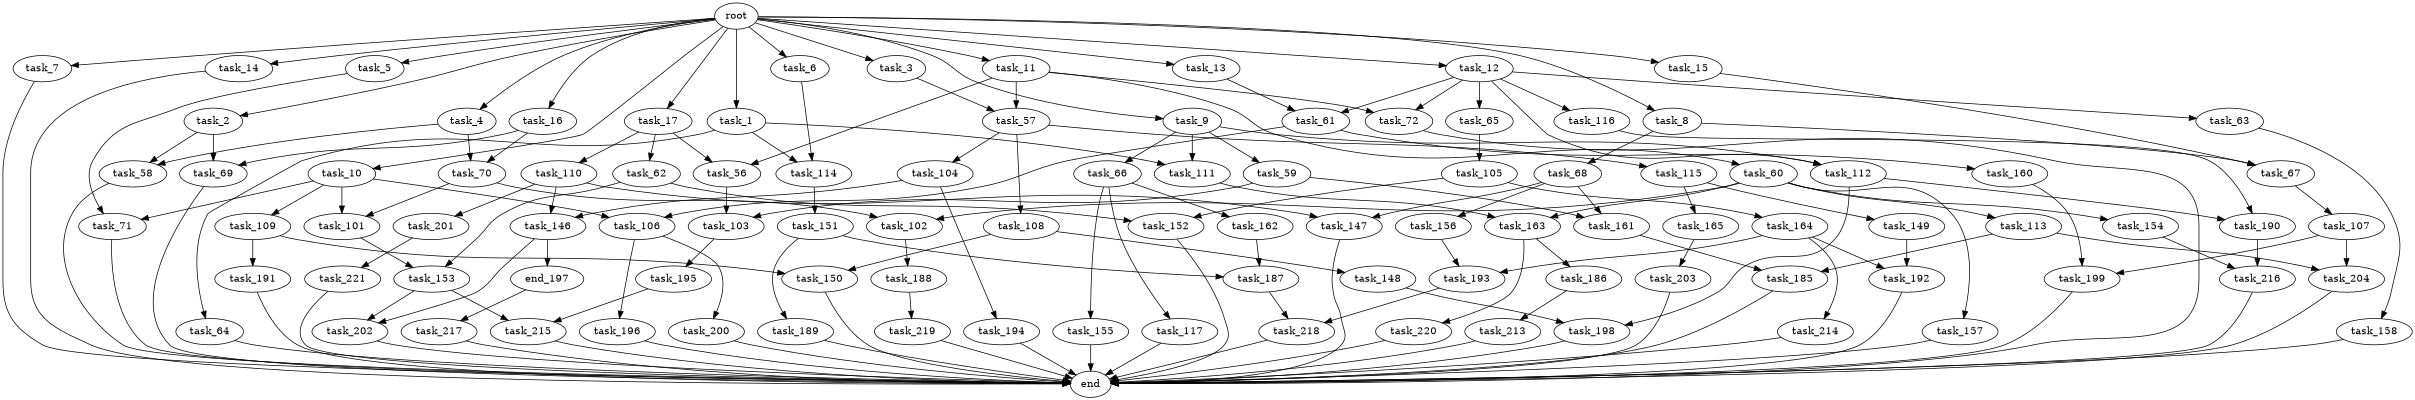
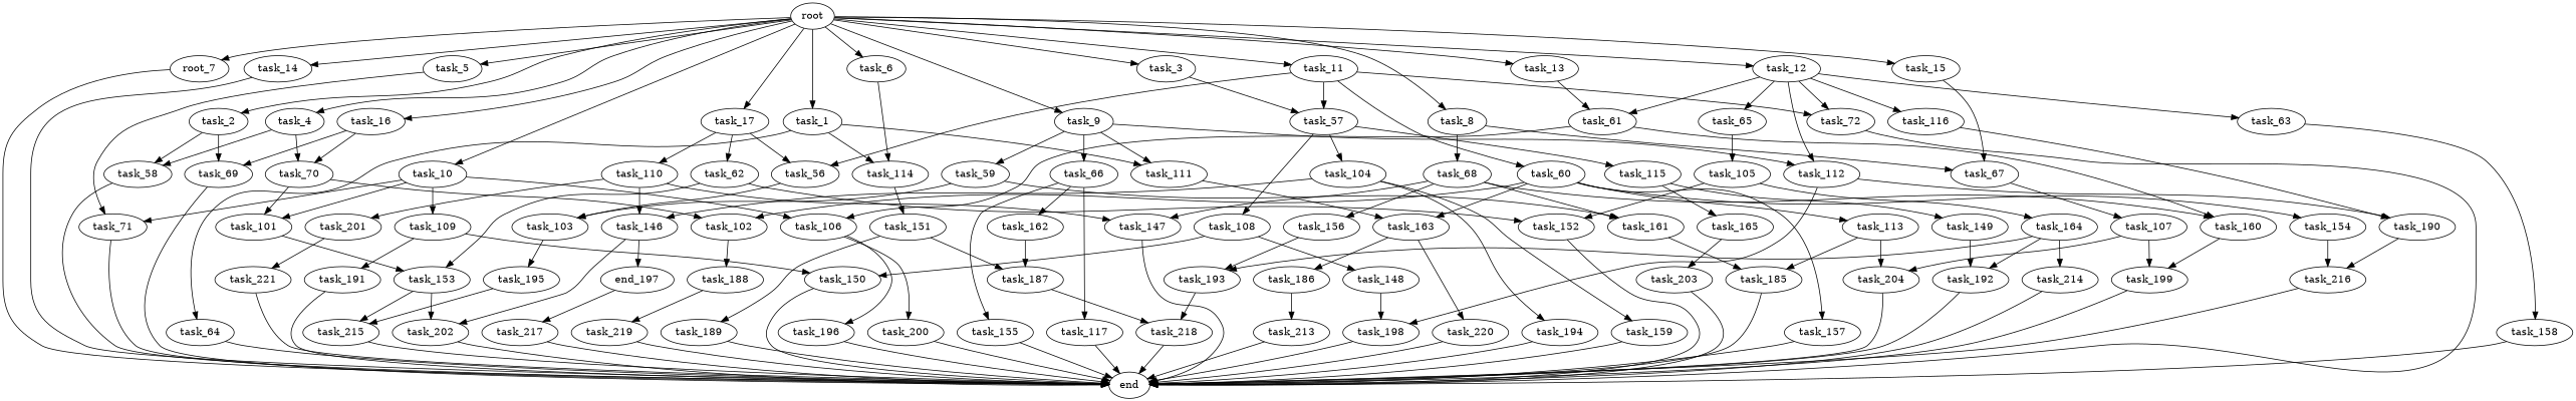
  digraph {
    root
    task_1
    task_2
    task_3
    task_4
    task_5
    task_6
-   task_7
+   task_7 [label=root_7]
    task_8
    task_9
    task_10
    task_11
    task_12
    task_13
    task_14
    task_15
    task_16
    task_17
    task_64
    task_111
    task_114
    task_58
    task_69
    task_57
    task_70
    task_71
    end
    task_67
    task_68
    task_59
    task_66
    task_112
    task_101
    task_106
    task_109
    task_56
    task_60
    task_72
    task_61
    task_63
    task_65
    task_116
    task_62
    task_110
    task_163
    task_151
    task_104
    task_108
    task_115
    task_102
    task_107
    task_161
    task_160
    task_147
    task_156
    task_103
    task_117
    task_155
    task_162
    task_190
    task_198
    task_153
    task_196
    task_200
    task_150
    task_191
    task_113
    task_154
    task_157
    task_158
    task_105
    task_152
    task_146
    task_201
    task_195
+   task_159
    task_194
    task_148
    task_149
    task_165
    task_185
    task_188
    task_204
    task_216
    task_186
    task_220
    task_199
    task_202
    task_215
    task_164
    task_187
    task_193
    task_219
    n94 [label=end_197]
    task_192
    task_214
    task_221
    task_189
    task_203
    task_217
    task_218
    task_213
    root -> task_1
    root -> task_2
    root -> task_3
    root -> task_4
    root -> task_5
    root -> task_6
    root -> task_7
    root -> task_8
    root -> task_9
    root -> task_10
    root -> task_11
    root -> task_12
    root -> task_13
    root -> task_14
    root -> task_15
    root -> task_16
    root -> task_17
    task_1 -> task_64
    task_1 -> task_111
    task_1 -> task_114
    task_2 -> task_58
    task_2 -> task_69
    task_3 -> task_57
    task_4 -> task_58
    task_4 -> task_70
    task_5 -> task_71
    task_6 -> task_114
    task_7 -> end
    task_8 -> task_67
    task_8 -> task_68
    task_9 -> task_111
    task_9 -> task_59
    task_9 -> task_66
    task_9 -> task_112
    task_10 -> task_71
    task_10 -> task_101
    task_10 -> task_106
    task_10 -> task_109
    task_11 -> task_57
    task_11 -> task_56
    task_11 -> task_60
    task_11 -> task_72
    task_12 -> task_112
    task_12 -> task_72
    task_12 -> task_61
    task_12 -> task_63
    task_12 -> task_65
    task_12 -> task_116
    task_13 -> task_61
    task_14 -> end
    task_15 -> task_67
    task_16 -> task_69
    task_16 -> task_70
    task_17 -> task_56
    task_17 -> task_62
    task_17 -> task_110
    task_64 -> end
    task_111 -> task_163
    task_114 -> task_151
    task_58 -> end
    task_69 -> end
    task_57 -> task_104
    task_57 -> task_108
    task_57 -> task_115
    task_70 -> task_101
    task_70 -> task_102
    task_71 -> end
    task_67 -> task_107
    task_68 -> task_161
+   task_68 -> task_160
    task_68 -> task_147
    task_68 -> task_156
    task_59 -> task_161
    task_59 -> task_103
    task_66 -> task_117
    task_66 -> task_155
    task_66 -> task_162
    task_112 -> task_190
    task_112 -> task_198
    task_101 -> task_153
    task_106 -> task_196
    task_106 -> task_200
    task_109 -> task_150
    task_109 -> task_191
    task_56 -> task_103
    task_60 -> task_163
    task_60 -> task_102
    task_60 -> task_113
    task_60 -> task_154
    task_60 -> task_157
    task_72 -> end
    task_61 -> task_106
    task_61 -> task_160
    task_63 -> task_158
    task_65 -> task_105
    task_116 -> task_190
    task_62 -> task_153
    task_62 -> task_152
    task_110 -> task_147
    task_110 -> task_146
    task_110 -> task_201
    task_163 -> task_186
    task_163 -> task_220
    task_151 -> task_187
    task_151 -> task_189
    task_104 -> task_146
+   task_104 -> task_159
    task_104 -> task_194
    task_108 -> task_150
    task_108 -> task_148
    task_115 -> task_149
    task_115 -> task_165
    task_102 -> task_188
    task_107 -> task_204
    task_107 -> task_199
    task_161 -> task_185
    task_160 -> task_199
    task_147 -> end
    task_156 -> task_193
    task_103 -> task_195
    task_117 -> end
    task_155 -> end
    task_162 -> task_187
    task_190 -> task_216
    task_198 -> end
    task_153 -> task_202
    task_153 -> task_215
    task_196 -> end
    task_200 -> end
    task_150 -> end
    task_191 -> end
    task_113 -> task_185
    task_113 -> task_204
    task_154 -> task_216
    task_157 -> end
    task_158 -> end
    task_105 -> task_152
    task_105 -> task_164
    task_152 -> end
    task_146 -> task_202
    task_146 -> n94
    task_201 -> task_221
    task_195 -> task_215
+   task_159 -> end
    task_194 -> end
    task_148 -> task_198
    task_149 -> task_192
    task_165 -> task_203
    task_185 -> end
    task_188 -> task_219
    task_204 -> end
    task_216 -> end
    task_186 -> task_213
    task_220 -> end
    task_199 -> end
    task_202 -> end
    task_215 -> end
    task_164 -> task_193
    task_164 -> task_192
    task_164 -> task_214
    task_187 -> task_218
    task_193 -> task_218
    task_219 -> end
    n94 -> task_217
    task_192 -> end
    task_214 -> end
    task_221 -> end
    task_189 -> end
    task_203 -> end
    task_217 -> end
    task_218 -> end
    task_213 -> end
  }
